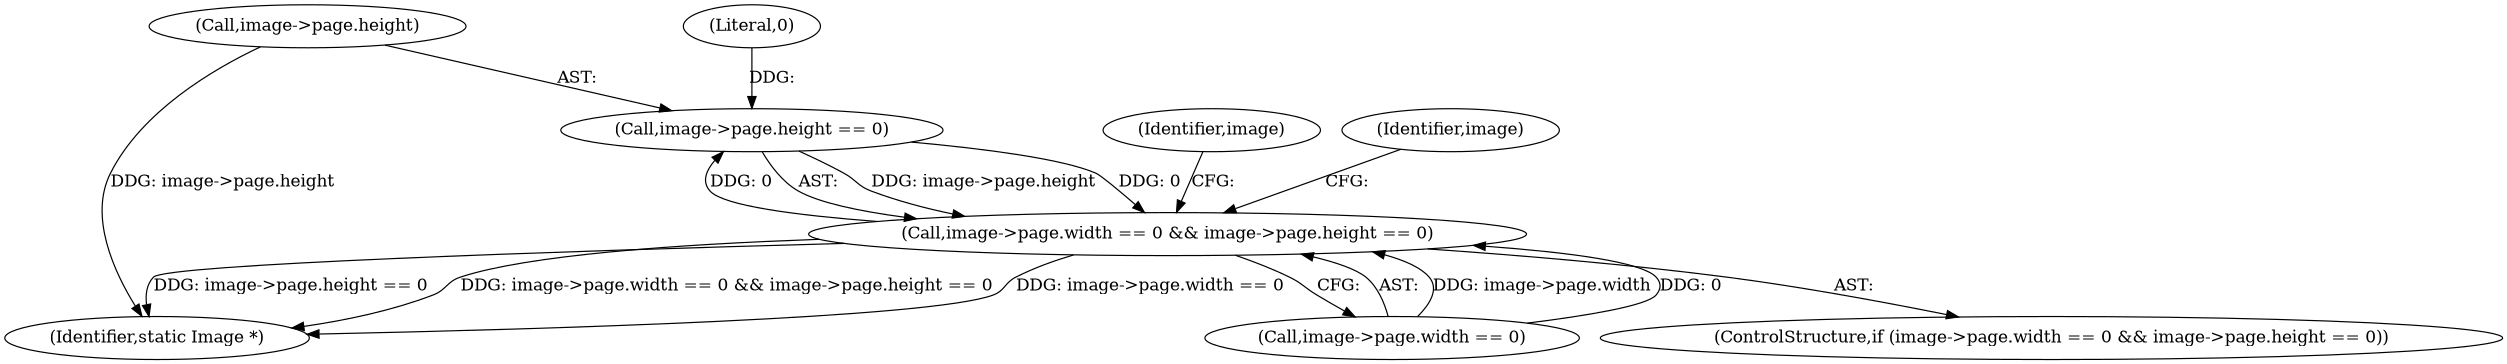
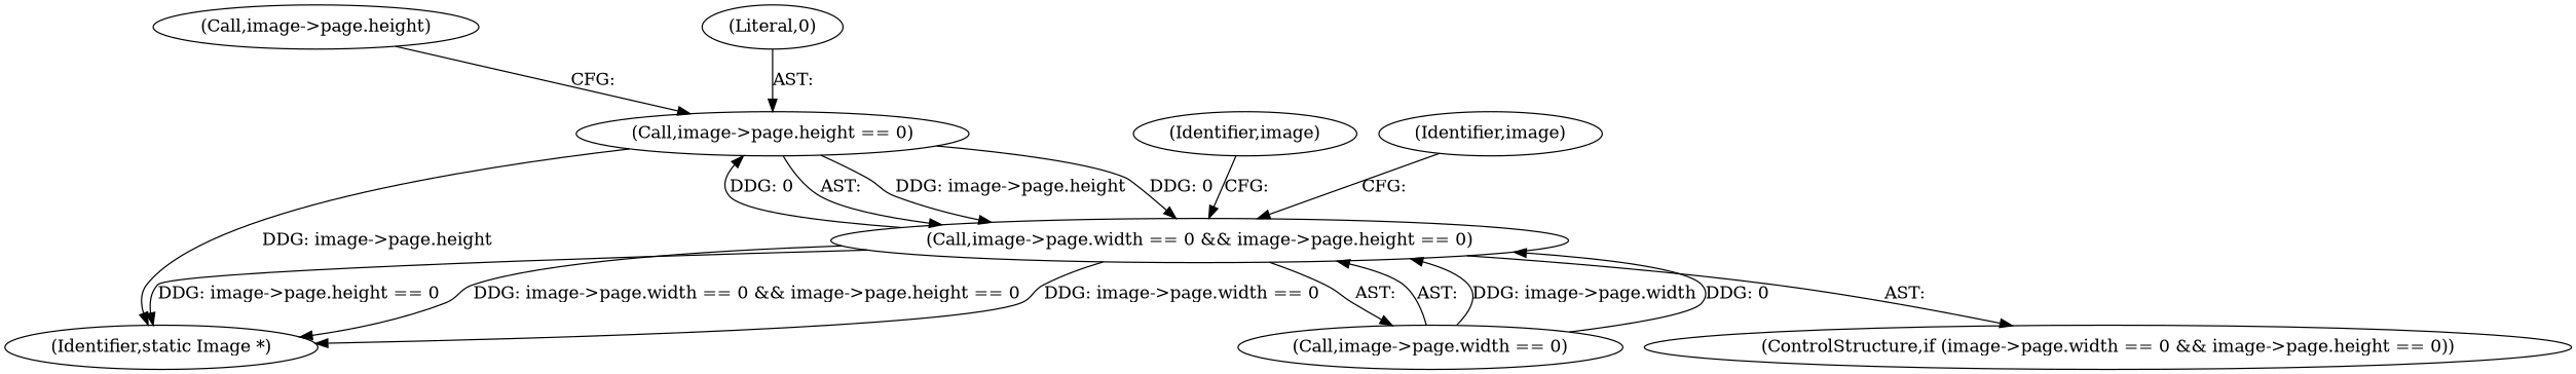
  digraph {
    n1 [label="(Call,image->page.height == 0)"]
    n2 [label="(Call,image->page.width == 0 && image->page.height == 0)"]
    n3 [label="(Identifier,static Image *)"]
    n4 [label="(Call,image->page.width == 0)"]
    n5 [label="(ControlStructure,if (image->page.width == 0 && image->page.height == 0))"]
    n6 [label="(Literal,0)"]
    n7 [label="(Identifier,image)"]
    n8 [label="(Call,image->page.height)"]
    n9 [label="(Identifier,image)"]
    n1 -> n2 [label="AST: "]
    n1 -> n2 [label="DDG: image->page.height"]
    n1 -> n2 [label="DDG: 0"]
-   n8 -> n3 [label="DDG: image->page.height"]
+   n1 -> n3 [label="DDG: image->page.height"]
    n2 -> n1 [label="DDG: 0"]
    n2 -> n3 [label="DDG: image->page.width == 0 && image->page.height == 0"]
    n2 -> n3 [label="DDG: image->page.width == 0"]
    n2 -> n3 [label="DDG: image->page.height == 0"]
-   n2 -> n4 [label="CFG: "]
+   n2 -> n4 [label="AST: "]
    n2 -> n5 [label="AST: "]
    n4 -> n2 [label="AST: "]
    n4 -> n2 [label="DDG: image->page.width"]
    n4 -> n2 [label="DDG: 0"]
-   n6 -> n1 [label="DDG: "]
+   n6 -> n1 [label="AST: "]
    n7 -> n2 [label="CFG: "]
-   n8 -> n1 [label="AST: "]
+   n8 -> n1 [label="CFG: "]
    n9 -> n2 [label="CFG: "]
  }
